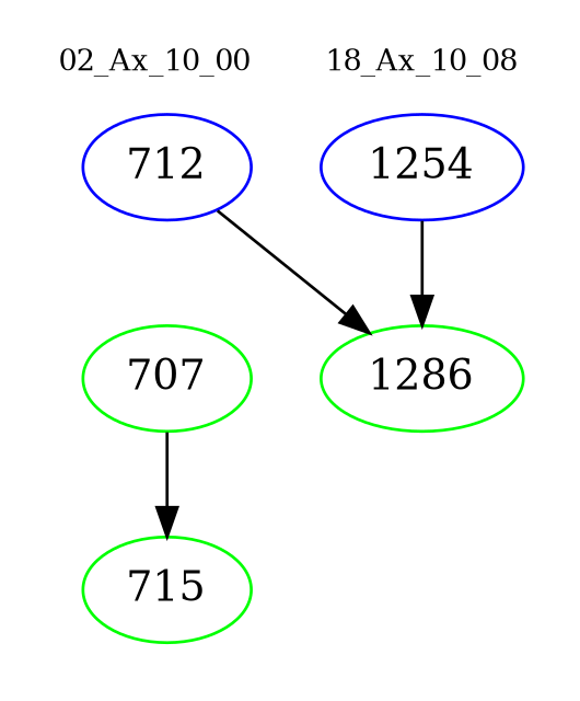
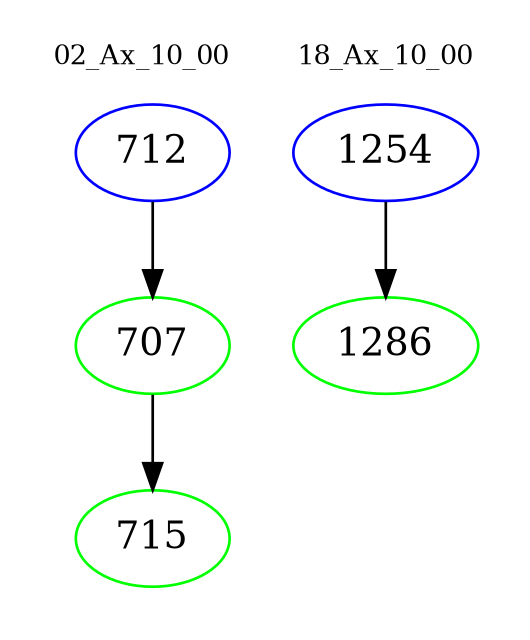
  digraph {
    node [color=green]
    edge [color=black]
    n1 [color=blue label=712]
    n2 [label=707]
    n3 [label=715]
    n4 [color=blue label=1254]
    n5 [label=1286]
    subgraph cluster_1 {
      color=white
      fontsize=10
      label="02_Ax_10_00"
      n1
      n2
      n3
    }
    subgraph cluster_2 {
      color=white
      fontsize=10
-     label="18_Ax_10_08"
+     label="18_Ax_10_00"
      n4
      n5
    }
-   n1 -> n5
+   n1 -> n2
    n2 -> n3
    n4 -> n5
  }
